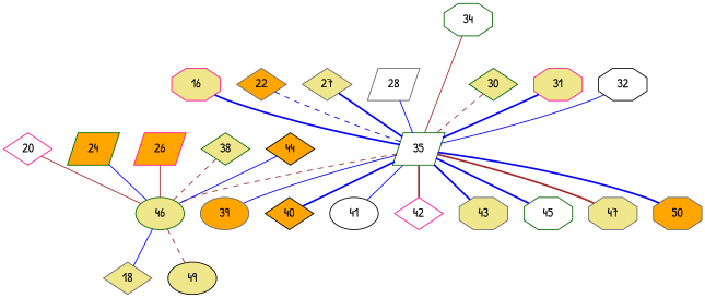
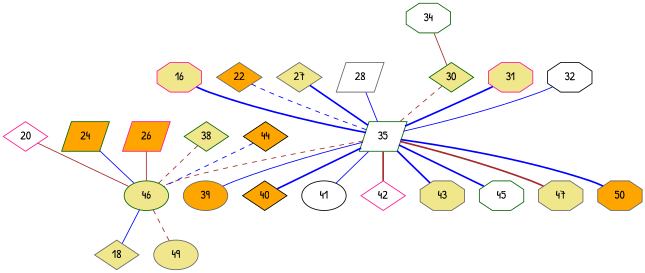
  graph {
    fontname="Patrick Hand"
    node [color=gray40 fillcolor=khaki fontname="Patrick Hand" shape=diamond style=filled]
    edge [color=blue fontname="Patrick Hand" style=solid]
    35 [color=darkgreen fillcolor=white shape=parallelogram super="+9+10+33"]
    46 [color=darkgreen shape=ellipse super="+37+36"]
    39 [fillcolor=orange shape=ellipse]
    40 [color=black fillcolor=orange]
    41 [color=black fillcolor=white shape=ellipse]
    42 [color=deeppink fillcolor=white]
    43 [shape=octagon]
    45 [color=darkgreen fillcolor=white shape=octagon]
    47 [shape=octagon]
    50 [fillcolor=orange shape=octagon]
    16 [color=deeppink shape=octagon]
    n12 [label=18]
-   49 [color=black shape=ellipse]
+   49 [shape=ellipse]
    20 [color=deeppink fillcolor=white]
    22 [fillcolor=orange]
    24 [color=darkgreen fillcolor=orange shape=parallelogram]
    26 [color=deeppink fillcolor=orange shape=parallelogram]
    27
    28 [fillcolor=white shape=parallelogram]
    30 [color=darkgreen]
    31 [color=deeppink shape=octagon]
    32 [color=black fillcolor=white shape=octagon]
    34 [color=darkgreen fillcolor=white shape=octagon]
    38 [color=darkgreen]
    44 [color=black fillcolor=orange]
    35 -- 46 [color=brown style=dashed]
    35 -- 39
    35 -- 40 [style=bold]
    35 -- 41
    35 -- 42 [color=brown style=bold]
    35 -- 43 [style=bold]
    35 -- 45 [style=bold]
    35 -- 47 [color=brown style=bold]
    35 -- 50 [style=bold]
    46 -- n12
    46 -- 49 [color=brown style=dashed]
    16 -- 35 [style=bold]
    20 -- 46 [color=brown]
    22 -- 35 [style=dashed]
    24 -- 46
    26 -- 46 [color=brown]
    27 -- 35 [style=bold]
    28 -- 35
    30 -- 35 [color=brown style=dashed]
    31 -- 35 [style=bold]
    32 -- 35
-   34 -- 35 [color=brown]
+   34 -- 30 [color=brown]
    38 -- 46 [color=brown style=dashed]
-   44 -- 46
+   44 -- 46 [style=dashed]
  }
